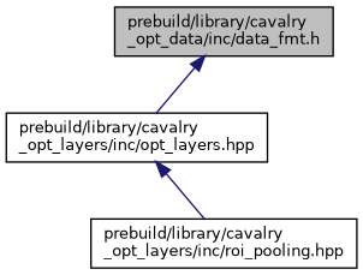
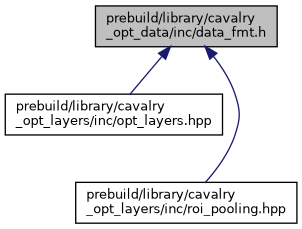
  digraph {
    node [color=black fontname=Helvetica fontsize=10 shape=record]
    edge [color=midnightblue dir=back fontname=Helvetica fontsize=10 labelfontname=Helvetica labelfontsize=10 style=solid]
    n1 [fillcolor=grey75 fontcolor=black height=0.2 label="prebuild/library/cavalry\l_opt_data/inc/data_fmt.h" style=filled width=0.4]
    n2 [height=0.2 label="prebuild/library/cavalry\l_opt_layers/inc/opt_layers.hpp" width=0.4]
    n3 [height=0.2 label="prebuild/library/cavalry\l_opt_layers/inc/roi_pooling.hpp" width=0.4]
    n1 -> n2
-   n2 -> n3
+   n1 -> n3
  }
